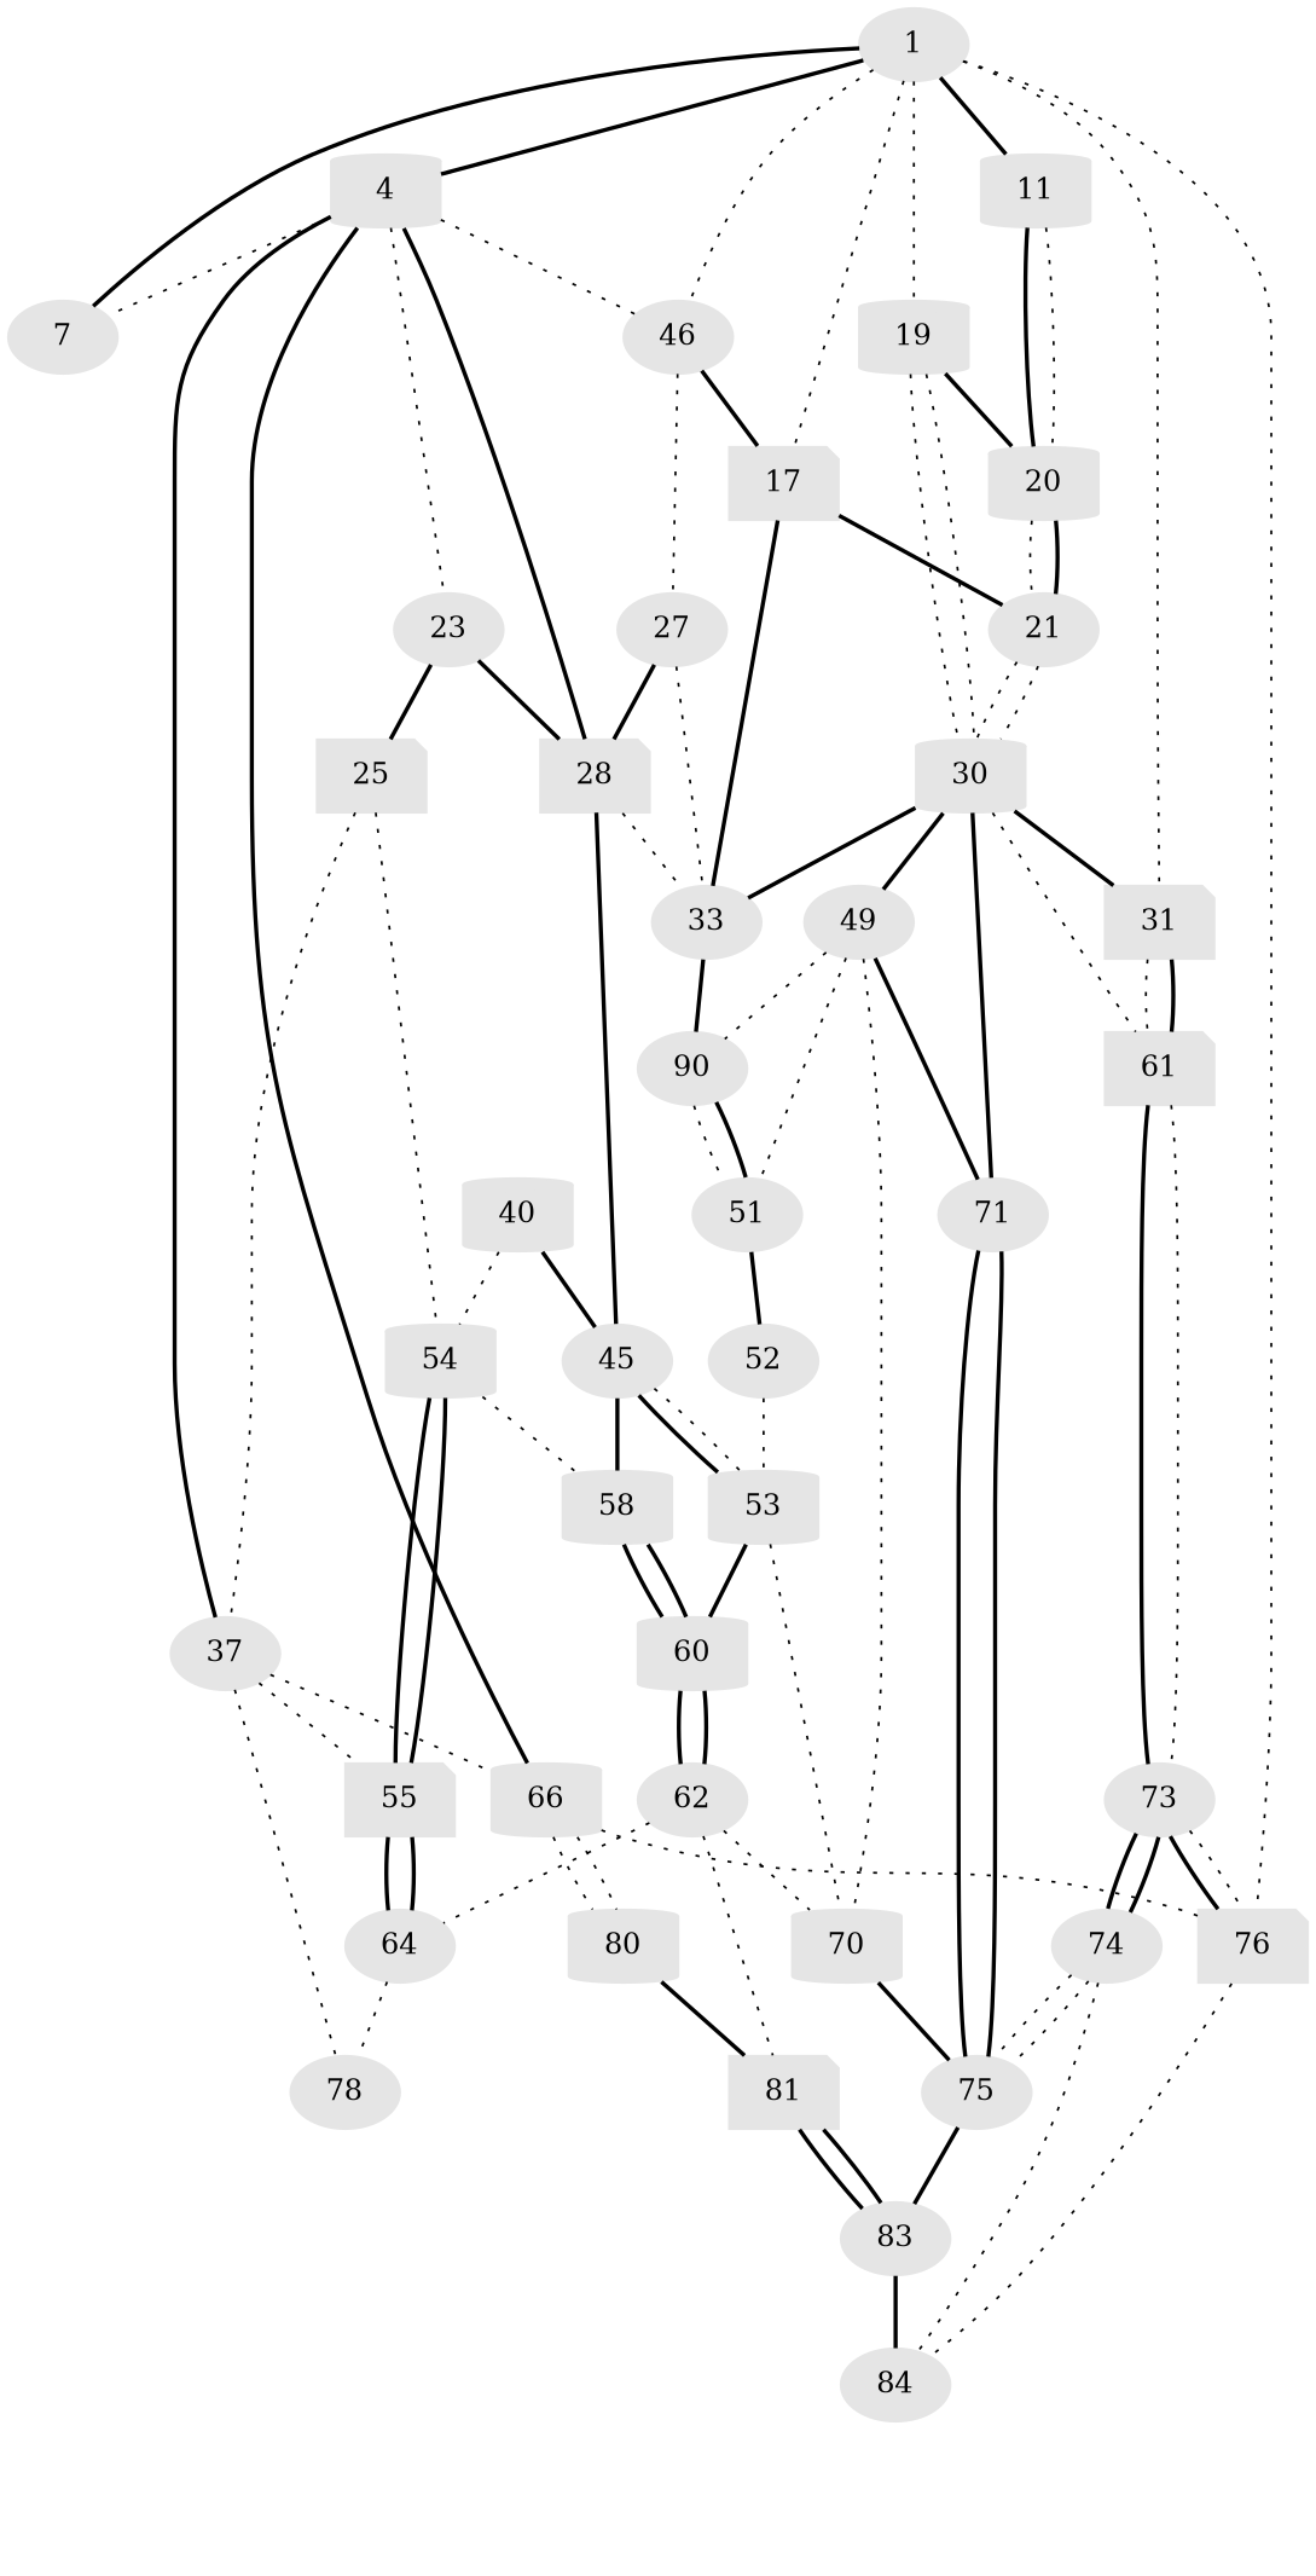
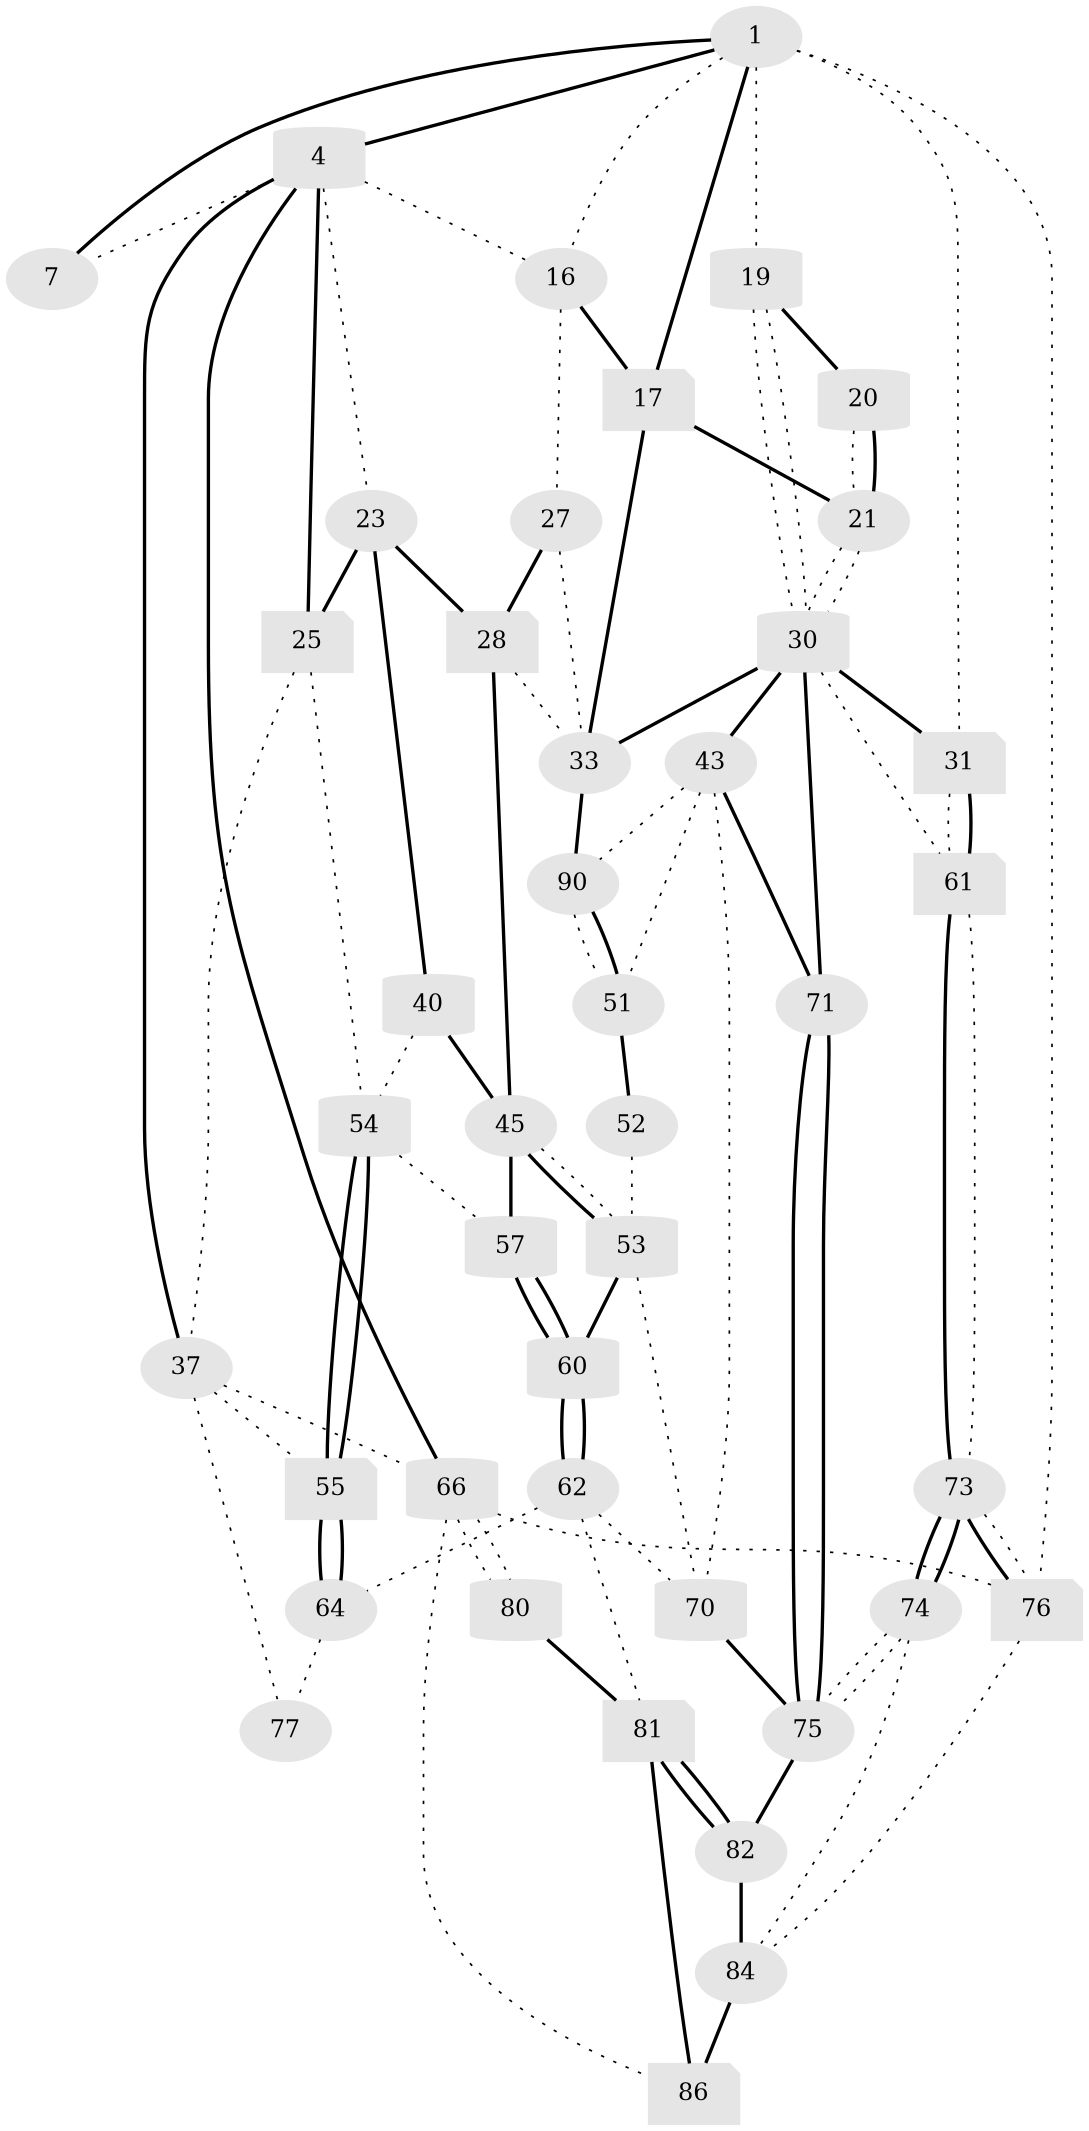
  graph {
    node [color=gray90 shape=ellipse style=filled]
    edge [style=bold]
    1 [super="+2+8"]
    4 [shape=cylinder super="+5+35"]
    7
-   11 [shape=cylinder]
-   16 [super="+18" label=46]
+   16 [super="+18"]
    17 [shape=note super="+22"]
    19 [shape=cylinder]
    31 [shape=note]
    76 [shape=note]
    23 [super="+29+24"]
    25 [shape=note super="+36"]
    37 [super="+38"]
    66 [shape=cylinder super="+67"]
    20 [shape=cylinder]
    27
    21
    33 [super="+34"]
    30 [shape=cylinder super="+32"]
    61 [shape=note]
    84 [super="+85+88"]
    28 [shape=note super="+43"]
    40 [shape=cylinder super="+41"]
    54 [shape=cylinder]
    55 [shape=note super="+56"]
-   77 [label=78]
+   77
    80 [shape=cylinder]
+   86 [shape=note super="+87"]
    n28 [label=90]
-   49 [super="+58"]
+   49 [super="+58" label=43]
    71
    45 [super="+46"]
    53 [shape=cylinder super="+59"]
-   57 [shape=cylinder label=58]
+   57 [shape=cylinder]
    51
    70 [shape=cylinder super="+78"]
    73
    75 [super="+79"]
    64 [super="+72"]
    60 [shape=cylinder]
    52
    62 [super="+63"]
    81 [shape=note super="+82"]
    74
-   83
+   83 [label=82]
    1 -- 4
    1 -- 7
-   1 -- 11 [weight=2]
    1 -- 16 [style=dotted]
-   1 -- 17 [style=dotted]
+   1 -- 17
    1 -- 19 [style=dotted]
    1 -- 31 [style=dotted]
    1 -- 76 [style=dotted]
    4 -- 7 [style=dotted]
    4 -- 16 [style=dotted]
    4 -- 23 [style=dotted]
-   4 -- 28
+   4 -- 25
    4 -- 37
    4 -- 66
-   11 -- 20
-   11 -- 20 [style=dotted]
    16 -- 17
    16 -- 27 [style=dotted]
    17 -- 21
    17 -- 33
    19 -- 20
    19 -- 30 [style=dotted]
    19 -- 30 [style=dotted]
    31 -- 61 [style=dotted]
    31 -- 61
    76 -- 84 [style=dotted]
    23 -- 25 [weight=2]
    23 -- 28
+   23 -- 40
    25 -- 37 [style=dotted]
    25 -- 54 [style=dotted]
    37 -- 66 [style=dotted]
    37 -- 55 [style=dotted]
    37 -- 77 [style=dotted]
    66 -- 76 [style=dotted]
    66 -- 80 [style=dotted]
    66 -- 80 [style=dotted]
+   66 -- 86 [style=dotted]
    20 -- 21 [style=dotted]
    20 -- 21
    27 -- 33 [style=dotted]
    27 -- 28
    21 -- 30 [style=dotted]
    21 -- 30 [style=dotted]
    33 -- n28
    30 -- 31
    30 -- 33
    30 -- 61 [style=dotted]
    30 -- 49
    30 -- 71
    61 -- 73
    61 -- 73 [style=dotted]
+   84 -- 86 [weight=2]
    28 -- 33 [style=dotted]
    28 -- 45
    40 -- 54 [style=dotted]
    40 -- 45
    54 -- 55
    54 -- 55
    54 -- 57 [style=dotted]
    55 -- 64 [weight=2]
    55 -- 64
    80 -- 81
    n28 -- 51 [style=dotted]
    n28 -- 51
    49 -- n28 [style=dotted]
    49 -- 71
    49 -- 51 [style=dotted]
    49 -- 70 [style=dotted]
    71 -- 75
    71 -- 75
    45 -- 53
    45 -- 53 [style=dotted]
    45 -- 57
    53 -- 70 [style=dotted]
    53 -- 60
    57 -- 60
    57 -- 60
    51 -- 52
    70 -- 75
    73 -- 76
    73 -- 76 [style=dotted]
    73 -- 74
    73 -- 74
    75 -- 83
    64 -- 77 [style=dotted]
    60 -- 62
    60 -- 62
    52 -- 53 [style=dotted weight=2]
    62 -- 70 [style=dotted]
    62 -- 64 [style=dotted]
    62 -- 81 [style=dotted]
+   81 -- 86
    81 -- 83
    81 -- 83
    74 -- 84 [style=dotted]
    74 -- 75 [style=dotted]
    74 -- 75 [style=dotted]
    83 -- 84
  }
